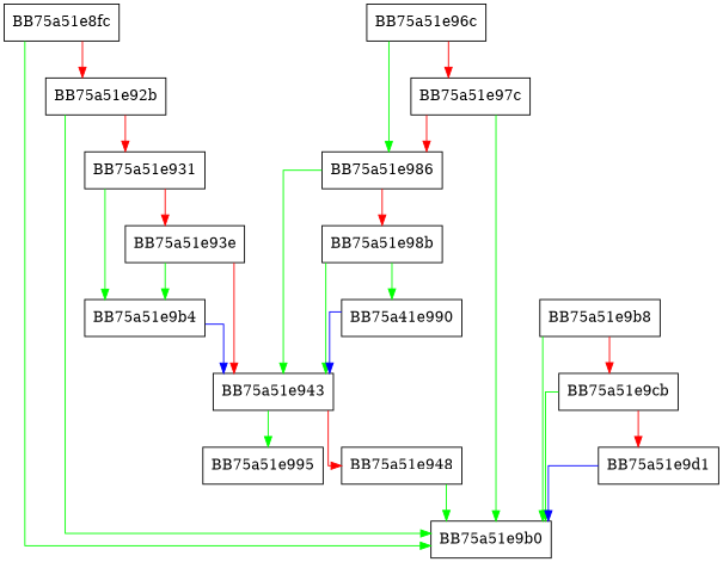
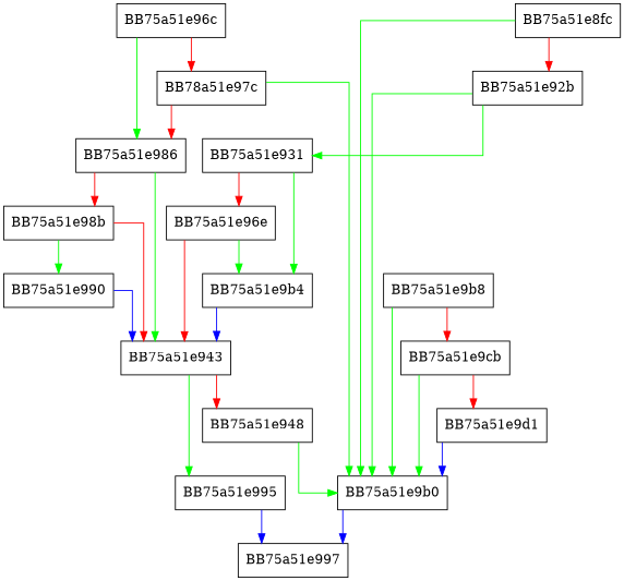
  digraph {
    splines=ortho
    node [shape=box]
    edge [color=green]
    BB75a51e8fc
    BB75a51e9b0
    BB75a51e92b
+   BB75a51e997
    BB75a51e931
    BB75a51e9b4
-   BB75a51e93e
+   BB75a51e93e [label=BB75a51e96e]
    BB75a51e943
    BB75a51e995
    BB75a51e948
    BB75a51e9b8
    BB75a51e9cb
    BB75a51e96c
    BB75a51e986
-   BB75a51e97c
+   BB75a51e97c [label=BB78a51e97c]
    BB75a51e9d1
    BB75a51e98b
-   BB75a51e990 [label=BB75a41e990]
+   BB75a51e990
    BB75a51e8fc -> BB75a51e9b0
    BB75a51e8fc -> BB75a51e92b [color=red]
+   BB75a51e9b0 -> BB75a51e997 [color=blue]
    BB75a51e92b -> BB75a51e9b0
-   BB75a51e92b -> BB75a51e931 [color=red]
+   BB75a51e92b -> BB75a51e931
    BB75a51e931 -> BB75a51e9b4
    BB75a51e931 -> BB75a51e93e [color=red]
    BB75a51e9b4 -> BB75a51e943 [color=blue]
    BB75a51e93e -> BB75a51e9b4
    BB75a51e93e -> BB75a51e943 [color=red]
    BB75a51e943 -> BB75a51e995
    BB75a51e943 -> BB75a51e948 [color=red]
+   BB75a51e995 -> BB75a51e997 [color=blue]
    BB75a51e948 -> BB75a51e9b0
    BB75a51e9b8 -> BB75a51e9b0
    BB75a51e9b8 -> BB75a51e9cb [color=red]
    BB75a51e9cb -> BB75a51e9b0
    BB75a51e9cb -> BB75a51e9d1 [color=red]
    BB75a51e96c -> BB75a51e986
    BB75a51e96c -> BB75a51e97c [color=red]
    BB75a51e986 -> BB75a51e943
    BB75a51e986 -> BB75a51e98b [color=red]
    BB75a51e97c -> BB75a51e9b0
    BB75a51e97c -> BB75a51e986 [color=red]
    BB75a51e9d1 -> BB75a51e9b0 [color=blue]
-   BB75a51e98b -> BB75a51e943
+   BB75a51e98b -> BB75a51e943 [color=red]
    BB75a51e98b -> BB75a51e990
    BB75a51e990 -> BB75a51e943 [color=blue]
  }
